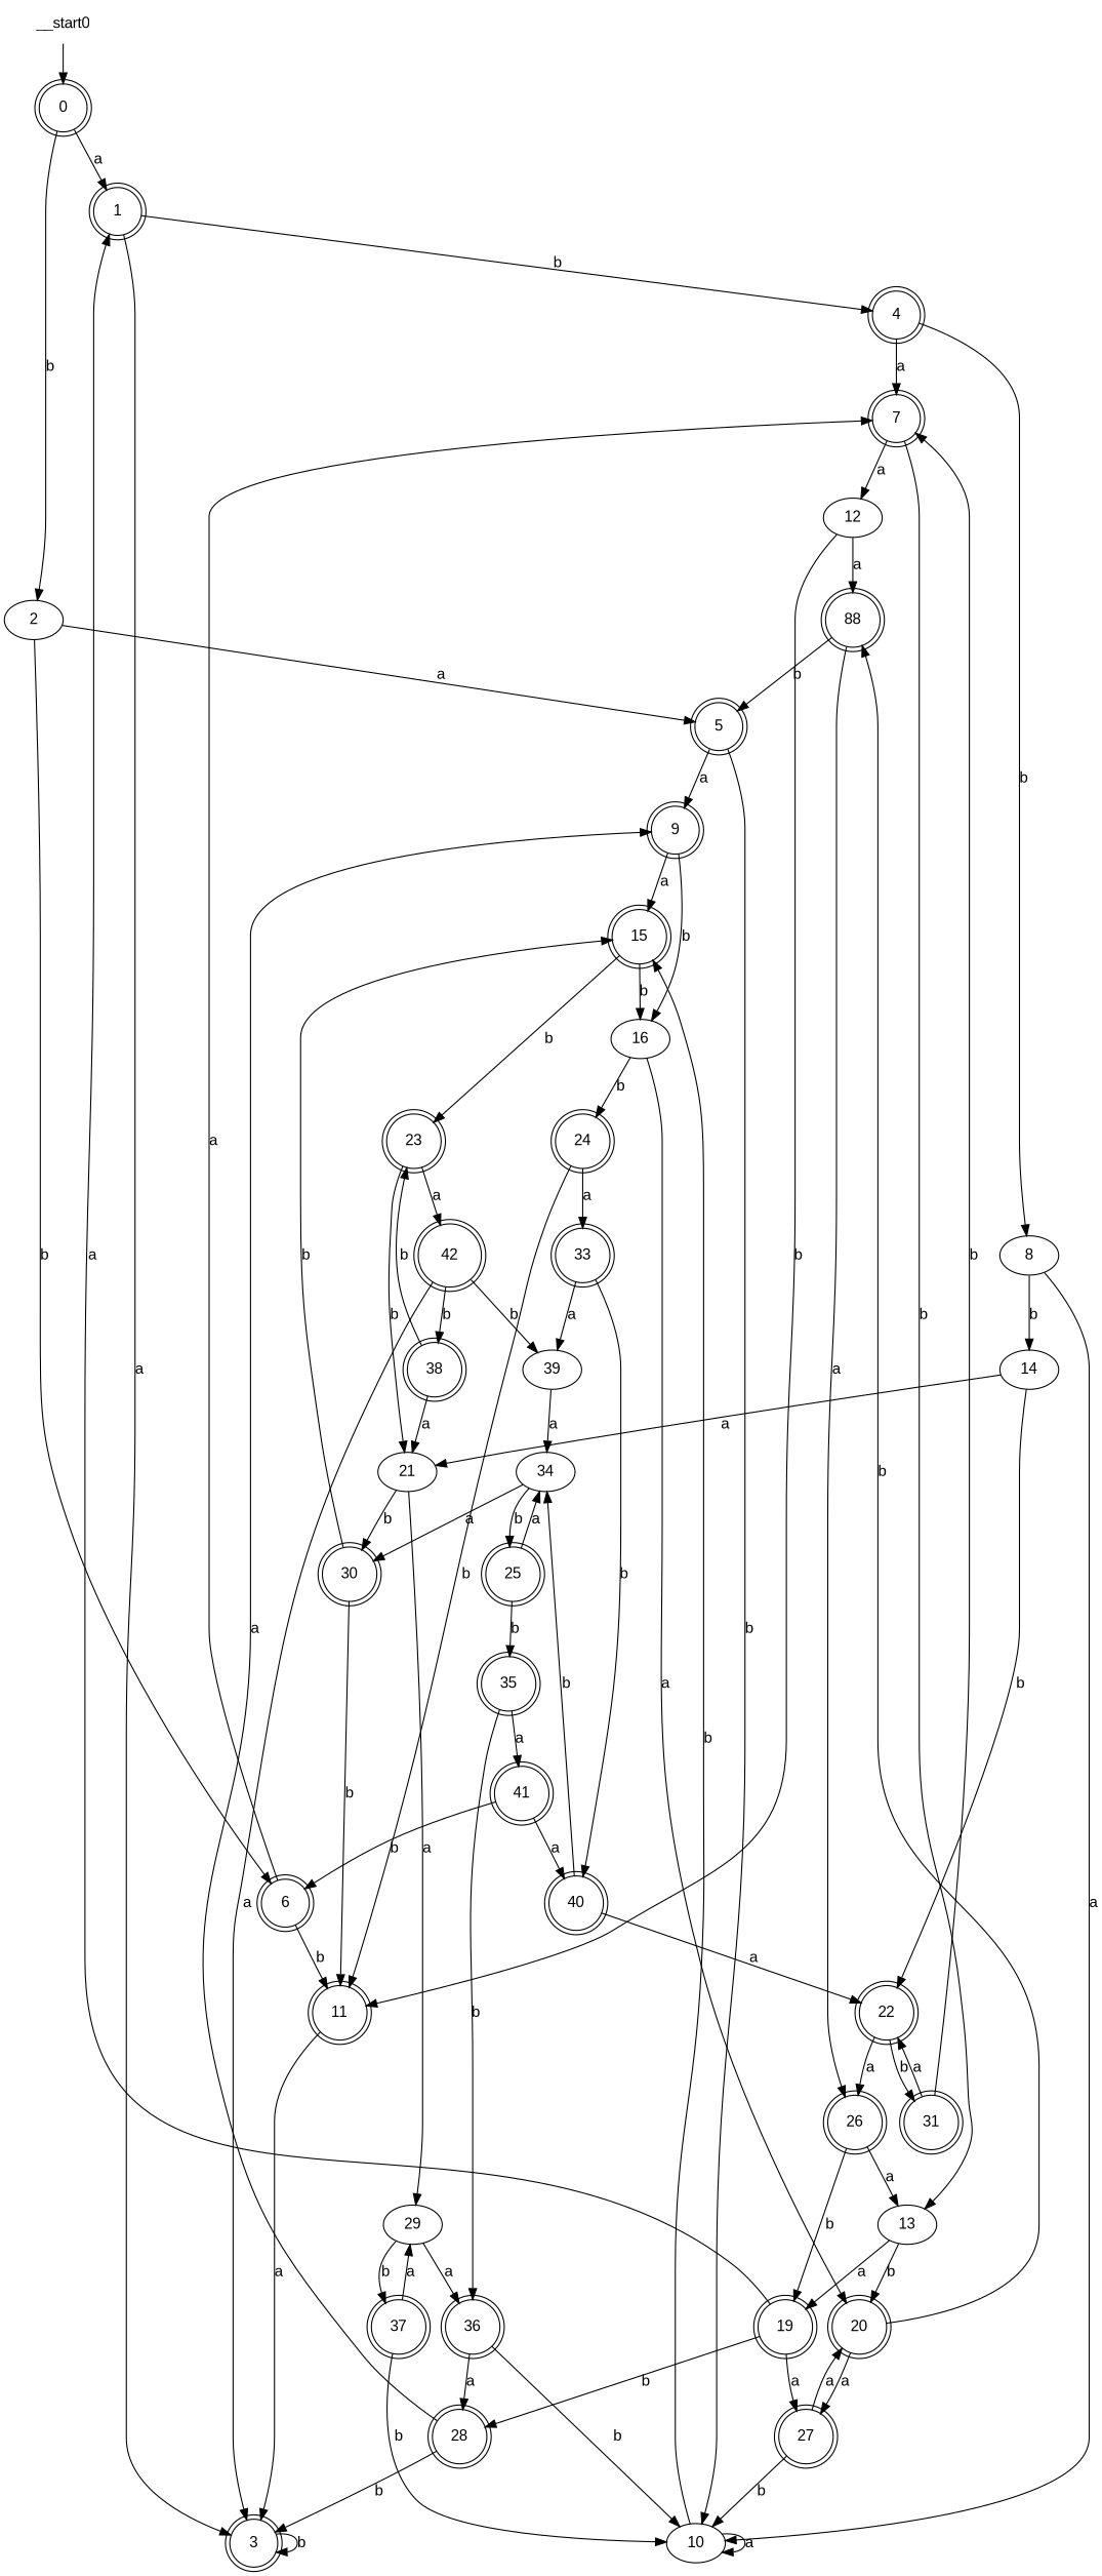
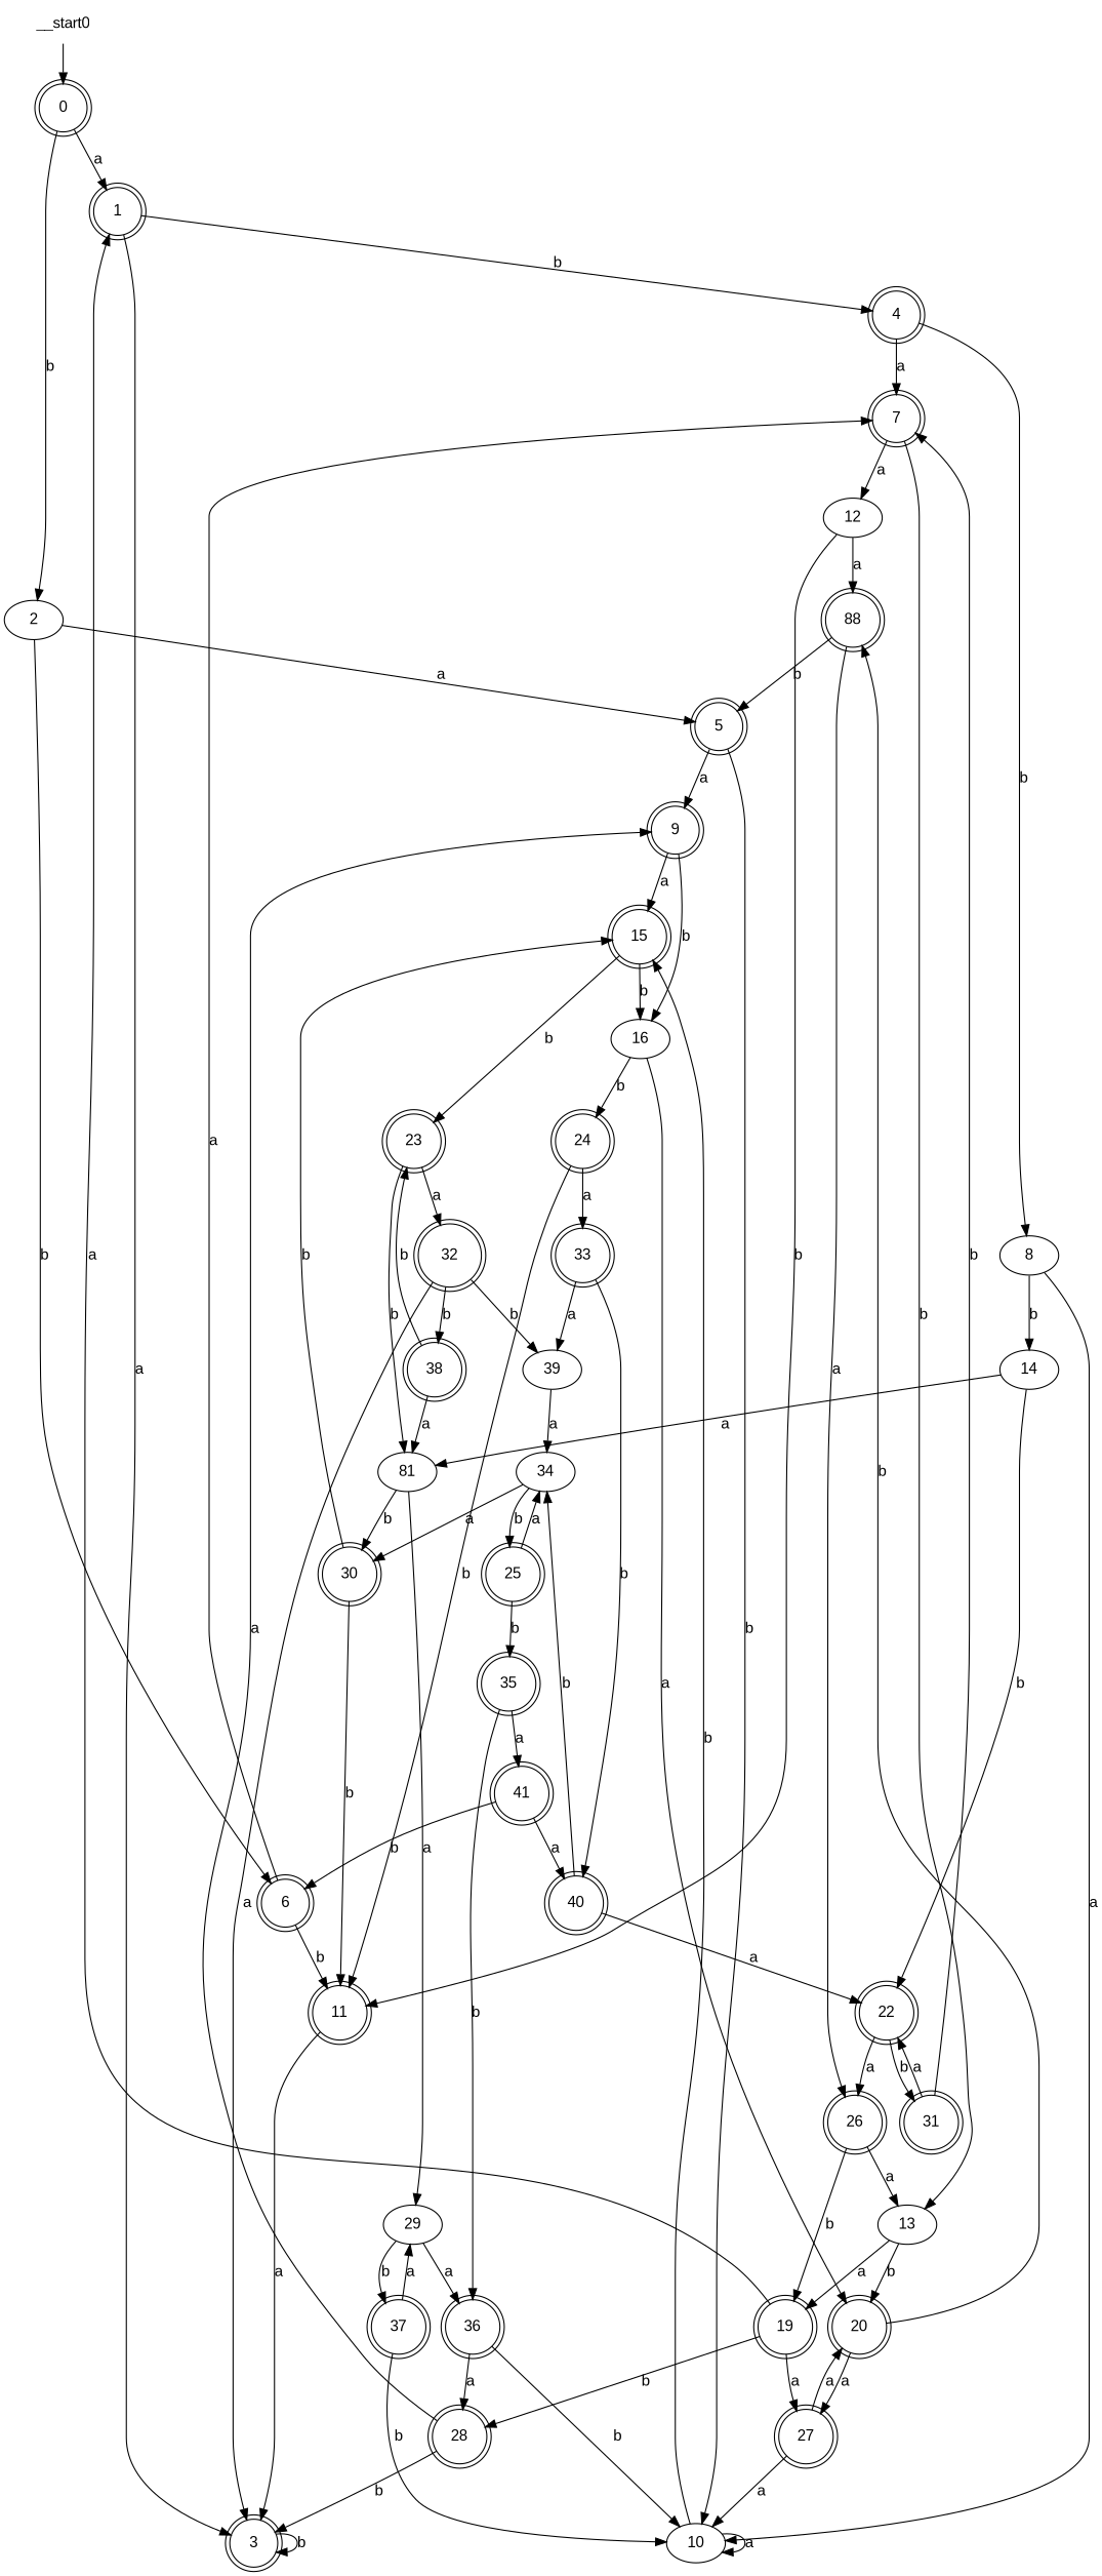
  digraph {
    fontname="Liberation Sans"
    node [fontname="Liberation Sans" shape=doublecircle]
    edge [fontname="Liberation Sans"]
    __start0 [shape=none]
    0
    1
    2 [shape=""]
    3
    4
    5
    6
    7
    8 [shape=""]
    9
    10 [shape=""]
    11
    12 [shape=""]
    13 [shape=""]
    14 [shape=""]
    15
    16 [shape=""]
    n19 [label=88]
    19
    20
-   21 [shape=""]
+   21 [label=81 shape=""]
    22
    23
    24
    26
    27
    28
    29 [shape=""]
    30
    31
-   32 [label=42]
+   32
    33
    34 [shape=""]
    25
    35
    36
    37
    38
    39 [shape=""]
    40
    41
    __start0 -> 0
    0 -> 1 [label=a]
    0 -> 2 [label=b]
    1 -> 3 [label=a]
    1 -> 4 [label=b]
    2 -> 5 [label=a]
    2 -> 6 [label=b]
    3 -> 3 [label=b]
    4 -> 7 [label=a]
    4 -> 8 [label=b]
    5 -> 9 [label=a]
    5 -> 10 [label=b]
    6 -> 7 [label=a]
    6 -> 11 [label=b]
    7 -> 12 [label=a]
    7 -> 13 [label=b]
    8 -> 10 [label=a]
    8 -> 14 [label=b]
    9 -> 15 [label=a]
    9 -> 16 [label=b]
    10 -> 10 [label=a]
    10 -> 15 [label=b]
    11 -> 3 [label=a]
    12 -> 11 [label=b]
    12 -> n19 [label=a]
    13 -> 19 [label=a]
    13 -> 20 [label=b]
    14 -> 21 [label=a]
    14 -> 22 [label=b]
    15 -> 16 [label=b]
    15 -> 23 [label=b]
    16 -> 20 [label=a]
    16 -> 24 [label=b]
    n19 -> 5 [label=b]
    n19 -> 26 [label=a]
    19 -> 1 [label=a]
    19 -> 27 [label=a]
    19 -> 28 [label=b]
    20 -> n19 [label=b]
    20 -> 27 [label=a]
    21 -> 29 [label=a]
    21 -> 30 [label=b]
    22 -> 26 [label=a]
    22 -> 31 [label=b]
    23 -> 21 [label=b]
    23 -> 32 [label=a]
    24 -> 11 [label=b]
    24 -> 33 [label=a]
    26 -> 13 [label=a]
    26 -> 19 [label=b]
-   27 -> 10 [label=b]
+   27 -> 10 [label=a]
    27 -> 20 [label=a]
    28 -> 3 [label=b]
    28 -> 9 [label=a]
    29 -> 36 [label=a]
    29 -> 37 [label=b]
    30 -> 11 [label=b]
    30 -> 15 [label=b]
    31 -> 7 [label=b]
    31 -> 22 [label=a]
    32 -> 3 [label=a]
    32 -> 38 [label=b]
    32 -> 39 [label=b]
    33 -> 39 [label=a]
    33 -> 40 [label=b]
    34 -> 30 [label=a]
    34 -> 25 [label=b]
    25 -> 34 [label=a]
    25 -> 35 [label=b]
    35 -> 36 [label=b]
    35 -> 41 [label=a]
    36 -> 10 [label=b]
    36 -> 28 [label=a]
    37 -> 10 [label=b]
    37 -> 29 [label=a]
    38 -> 21 [label=a]
    38 -> 23 [label=b]
    39 -> 34 [label=a]
    40 -> 22 [label=a]
    40 -> 34 [label=b]
    41 -> 6 [label=b]
    41 -> 40 [label=a]
  }
